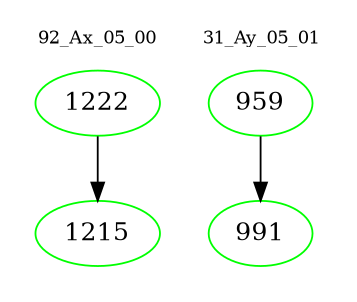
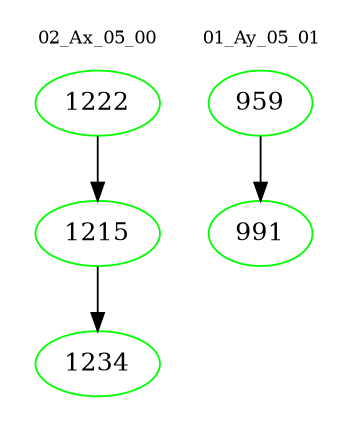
  digraph {
    node [color=green]
    edge [color=black]
    n1 [label=1222]
    n2 [label=1215]
+   n3 [label=1234]
    n4 [label=959]
    n5 [label=991]
    subgraph cluster_1 {
      color=white
      fontsize=10
-     label="92_Ax_05_00"
+     label="02_Ax_05_00"
      n1
      n2
+     n3
    }
    subgraph cluster_2 {
      color=white
      fontsize=10
-     label="31_Ay_05_01"
+     label="01_Ay_05_01"
      n4
      n5
    }
    n1 -> n2
+   n2 -> n3
    n4 -> n5
  }
